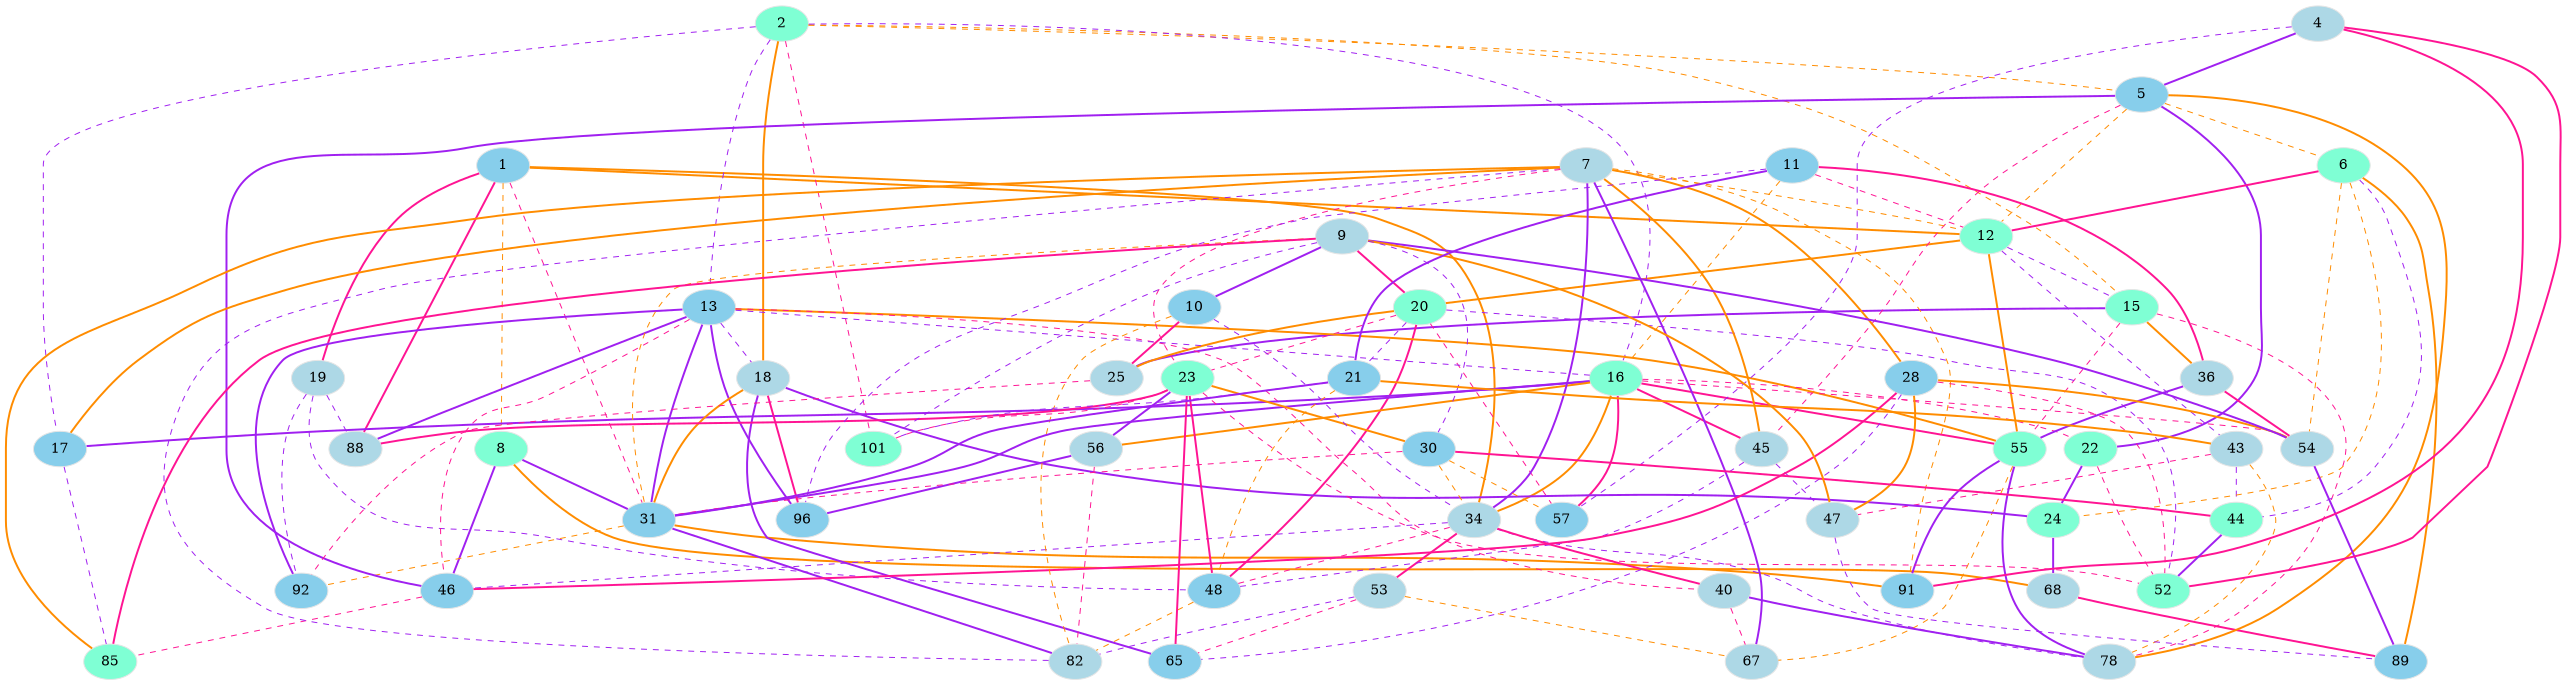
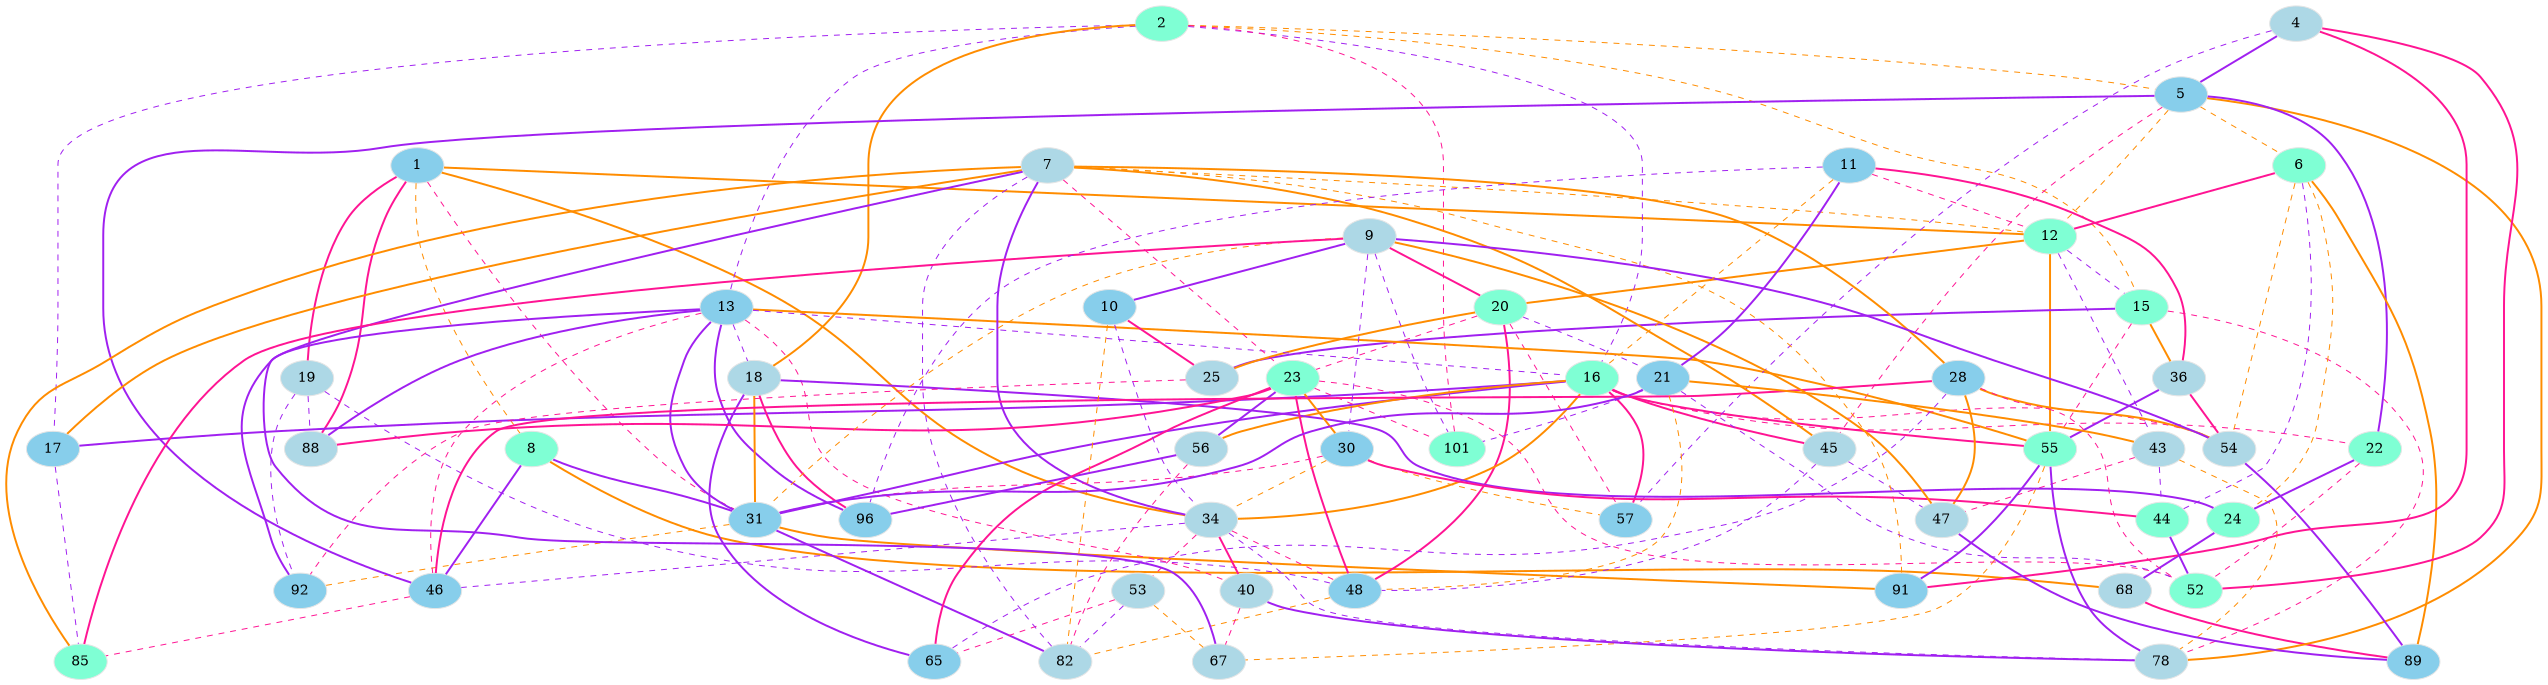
  graph {
    node [color=gray90 fillcolor=lightblue style=filled]
    edge [color=purple style=bold]
    1 [fillcolor=skyblue super="+72"]
    8 [fillcolor=aquamarine]
    12 [fillcolor=aquamarine super="+14"]
    19
    31 [fillcolor=skyblue super="+60+37+79"]
    34 [super="+61+95"]
    88
    46 [fillcolor=skyblue super="+84"]
    68
    15 [fillcolor=aquamarine super="+63"]
    20 [fillcolor=aquamarine super="+59"]
    43 [super="+103"]
    55 [fillcolor=aquamarine super="+81"]
    92 [fillcolor=skyblue]
    48 [fillcolor=skyblue super="+93"]
    91 [fillcolor=skyblue]
    82 [super="+90"]
    78 [super="+80"]
    40
    53
    2 [fillcolor=aquamarine super="+100+3"]
    5 [fillcolor=skyblue super="+29+77"]
    13 [fillcolor=skyblue super="+66+87"]
    16 [fillcolor=aquamarine super="+83+62+49"]
    17 [fillcolor=skyblue]
    18 [super="+58+69"]
    101 [fillcolor=aquamarine]
    6 [fillcolor=aquamarine super="+39"]
    22 [fillcolor=aquamarine]
    45 [super="+107"]
    96 [fillcolor=skyblue]
    25
    36
    57 [fillcolor=skyblue]
    54 [super="+102"]
    56
    85 [fillcolor=aquamarine]
    24 [fillcolor=aquamarine]
    65 [fillcolor=skyblue]
    4
    52 [fillcolor=aquamarine super="+98"]
    44 [fillcolor=aquamarine]
    89 [fillcolor=skyblue]
    47 [super="+70"]
    7 [super="+75+38"]
    23 [fillcolor=aquamarine super="+26"]
    28 [fillcolor=skyblue super="+32"]
    67
    30 [fillcolor=skyblue super="+71"]
    9 [super="+50+64"]
    10 [fillcolor=skyblue]
    21 [fillcolor=skyblue super="+76+42"]
    11 [fillcolor=skyblue super="+33"]
    1 -- 8 [color=darkorange style=dashed]
    1 -- 12 [color=darkorange]
    1 -- 19 [color=deeppink]
    1 -- 31 [color=deeppink style=dashed]
    1 -- 34 [color=darkorange]
    1 -- 88 [color=deeppink]
    8 -- 31
    8 -- 46
    8 -- 68 [color=darkorange]
    12 -- 15 [style=dashed]
    12 -- 20 [color=darkorange]
    12 -- 43 [style=dashed]
    12 -- 55 [color=darkorange]
    19 -- 88 [style=dashed]
    19 -- 92 [style=dashed]
    19 -- 48 [style=dashed]
    31 -- 92 [color=darkorange style=dashed]
    31 -- 91 [color=darkorange]
    31 -- 82
    34 -- 46 [style=dashed]
    34 -- 48 [color=deeppink style=dashed]
    34 -- 78 [style=dashed]
    34 -- 40 [color=deeppink]
-   34 -- 53 [color=deeppink]
+   34 -- 53 [color=deeppink style=dashed]
    46 -- 85 [color=deeppink style=dashed]
    68 -- 89 [color=deeppink]
    15 -- 55 [color=deeppink style=dashed]
    15 -- 78 [color=deeppink style=dashed]
    15 -- 25
    15 -- 36 [color=darkorange]
    20 -- 48 [color=deeppink]
    20 -- 25 [color=darkorange]
    20 -- 57 [color=deeppink style=dashed]
    20 -- 23 [color=deeppink style=dashed]
    20 -- 21 [style=dashed]
    43 -- 78 [color=darkorange style=dashed]
    43 -- 44 [style=dashed]
    43 -- 47 [color=deeppink style=dashed]
    55 -- 91
    55 -- 78
    55 -- 67 [color=darkorange style=dashed]
    48 -- 82 [color=darkorange style=dashed]
    40 -- 78
    40 -- 67 [color=deeppink style=dashed]
    53 -- 82 [style=dashed]
    53 -- 65 [color=deeppink style=dashed]
    53 -- 67 [color=darkorange style=dashed]
    2 -- 15 [color=darkorange style=dashed]
    2 -- 5 [color=darkorange style=dashed]
    2 -- 13 [style=dashed]
    2 -- 16 [style=dashed]
    2 -- 17 [style=dashed]
    2 -- 18 [color=darkorange weight=2]
    2 -- 101 [color=deeppink style=dashed]
    5 -- 12 [color=darkorange style=dashed]
    5 -- 46
    5 -- 78 [color=darkorange]
    5 -- 6 [color=darkorange style=dashed]
    5 -- 22
    5 -- 45 [color=deeppink style=dashed]
    13 -- 31 [weight=2]
    13 -- 88
    13 -- 46 [color=deeppink style=dashed]
    13 -- 55 [color=darkorange]
    13 -- 92
    13 -- 40 [color=deeppink style=dashed]
    13 -- 16 [style=dashed]
    13 -- 18 [style=dashed weight=2]
    13 -- 96
    16 -- 31
    16 -- 34 [color=darkorange]
    16 -- 55 [color=deeppink]
    16 -- 17
    16 -- 22 [color=deeppink style=dashed]
    16 -- 45 [color=deeppink]
    16 -- 57 [color=deeppink]
    16 -- 54 [color=deeppink style=dashed]
    16 -- 56 [color=darkorange]
    17 -- 85 [style=dashed]
    18 -- 31 [color=darkorange]
    18 -- 96 [color=deeppink]
    18 -- 24
    18 -- 65
    6 -- 12 [color=deeppink]
    6 -- 54 [color=darkorange style=dashed]
    6 -- 24 [color=darkorange style=dashed]
    6 -- 44 [style=dashed]
    6 -- 89 [color=darkorange]
    22 -- 24
    22 -- 52 [color=deeppink style=dashed]
    45 -- 48 [style=dashed]
    45 -- 47 [style=dashed weight=2]
    25 -- 92 [color=deeppink style=dashed]
    36 -- 55
    36 -- 54 [color=deeppink]
    54 -- 89
    56 -- 82 [color=deeppink style=dashed]
    56 -- 96
    24 -- 68
    4 -- 91 [color=deeppink]
    4 -- 5
    4 -- 57 [style=dashed]
    4 -- 52 [color=deeppink]
    44 -- 52
-   47 -- 89 [style=dashed]
+   47 -- 89
    7 -- 12 [color=darkorange style=dashed]
    7 -- 34
    7 -- 91 [color=darkorange style=dashed]
    7 -- 82 [style=dashed]
    7 -- 17 [color=darkorange]
    7 -- 45 [color=darkorange]
    7 -- 85 [color=darkorange]
    7 -- 23 [color=deeppink style=dashed]
    7 -- 28 [color=darkorange]
    7 -- 67
    23 -- 88 [color=deeppink]
    23 -- 48 [color=deeppink weight=2]
    23 -- 101 [color=deeppink style=dashed]
    23 -- 56
    23 -- 65 [color=deeppink]
    23 -- 52 [color=deeppink style=dashed]
    23 -- 30 [color=darkorange]
    28 -- 46 [color=deeppink]
    28 -- 54 [color=darkorange]
    28 -- 65 [style=dashed]
    28 -- 52 [color=deeppink style=dashed]
    28 -- 47 [color=darkorange]
    30 -- 31 [color=deeppink style=dashed]
    30 -- 34 [color=darkorange style=dashed]
    30 -- 57 [color=darkorange style=dashed]
    30 -- 44 [color=deeppink]
    9 -- 31 [color=darkorange style=dashed]
    9 -- 20 [color=deeppink]
    9 -- 101 [style=dashed]
    9 -- 54
    9 -- 85 [color=deeppink]
    9 -- 47 [color=darkorange]
    9 -- 30 [style=dashed]
    9 -- 10
    10 -- 34 [style=dashed]
    10 -- 82 [color=darkorange style=dashed]
    10 -- 25 [color=deeppink]
    21 -- 31
    21 -- 43 [color=darkorange]
    21 -- 48 [color=darkorange style=dashed]
    21 -- 101 [style=dashed]
-   20 -- 52 [style=dashed]
+   21 -- 52 [style=dashed]
    11 -- 12 [color=deeppink style=dashed weight=2]
    11 -- 16 [color=darkorange style=dashed]
    11 -- 96 [style=dashed]
    11 -- 36 [color=deeppink]
    11 -- 21
  }
